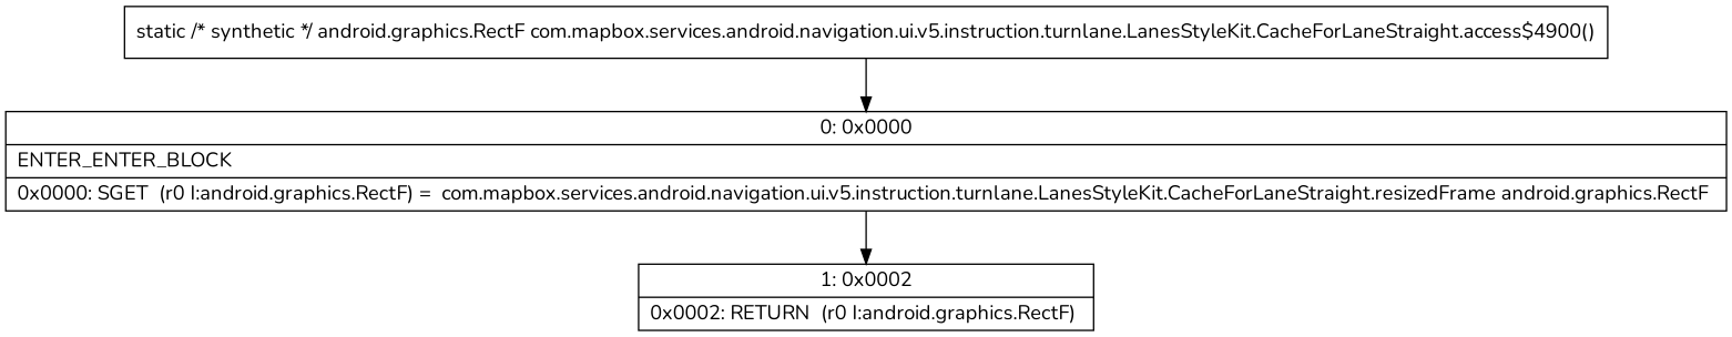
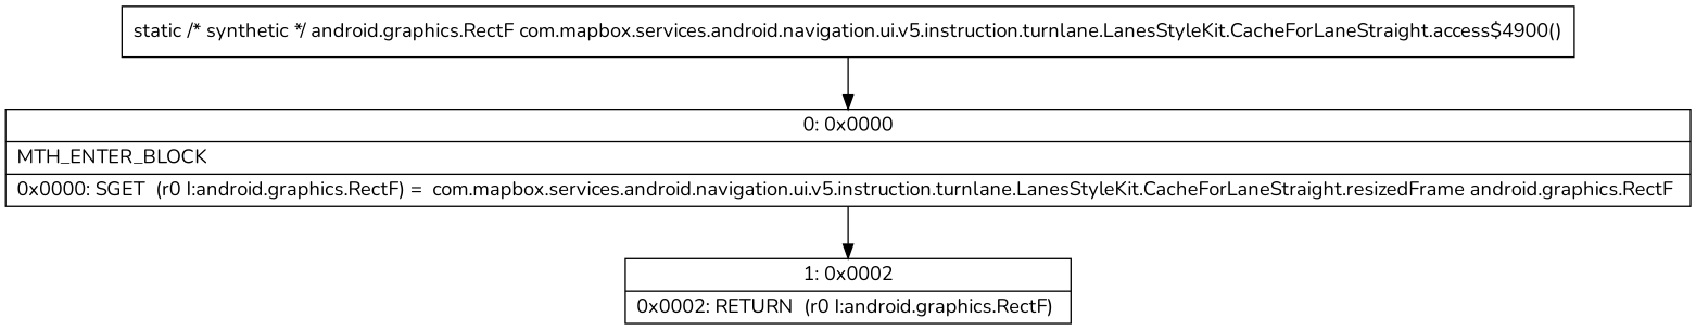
  digraph {
    fontname=Nunito
    node [shape=record fontname=Nunito]
    edge [fontname=Nunito]
-   n1 [label="{0\:\ 0x0000|ENTER_ENTER_BLOCK\l|0x0000: SGET  (r0 I:android.graphics.RectF) =  com.mapbox.services.android.navigation.ui.v5.instruction.turnlane.LanesStyleKit.CacheForLaneStraight.resizedFrame android.graphics.RectF \l}"]
+   n1 [label="{0\:\ 0x0000|MTH_ENTER_BLOCK\l|0x0000: SGET  (r0 I:android.graphics.RectF) =  com.mapbox.services.android.navigation.ui.v5.instruction.turnlane.LanesStyleKit.CacheForLaneStraight.resizedFrame android.graphics.RectF \l}"]
    n2 [label="{1\:\ 0x0002|0x0002: RETURN  (r0 I:android.graphics.RectF) \l}"]
    n3 [label="{static \/* synthetic *\/ android.graphics.RectF com.mapbox.services.android.navigation.ui.v5.instruction.turnlane.LanesStyleKit.CacheForLaneStraight.access$4900() }"]
    n1 -> n2
    n3 -> n1
  }
